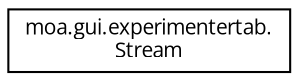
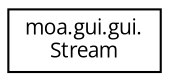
  digraph {
    rankdir=TB
    fontname="Open Sans"
-   n1 [color=black fillcolor=white fontname="Open Sans" fontsize=10 height=0.2 label="moa.gui.experimentertab.\lStream" shape=record style=filled width=0.4]
+   n1 [color=black fillcolor=white fontname="Open Sans" fontsize=10 height=0.2 label="moa.gui.gui.\lStream" shape=record style=filled width=0.4]
  }
